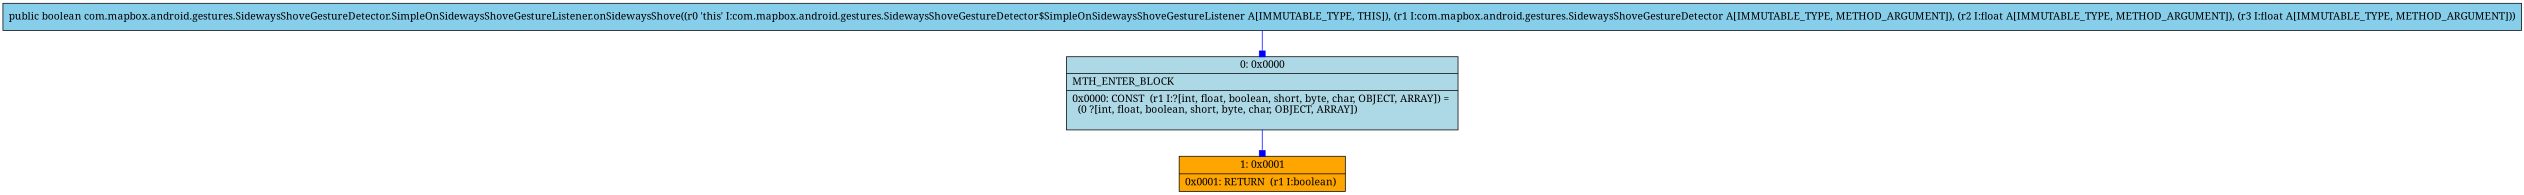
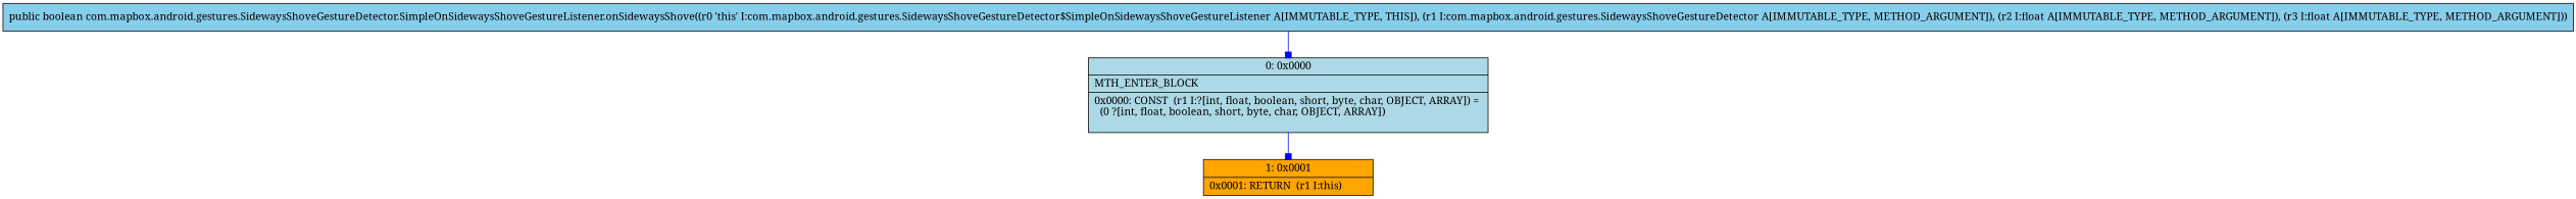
  digraph {
    fontname="Noto Serif"
    node [shape=record style=filled fontname="Noto Serif"]
    edge [color=blue style=solid arrowhead=box fontname="Noto Serif"]
    n1 [label="{0\:\ 0x0000|MTH_ENTER_BLOCK\l|0x0000: CONST  (r1 I:?[int, float, boolean, short, byte, char, OBJECT, ARRAY]) = \l  (0 ?[int, float, boolean, short, byte, char, OBJECT, ARRAY])\l \l}" fillcolor=lightblue]
-   n2 [label="{1\:\ 0x0001|0x0001: RETURN  (r1 I:boolean) \l}" fillcolor=orange]
+   n2 [label="{1\:\ 0x0001|0x0001: RETURN  (r1 I:this) \l}" fillcolor=orange]
    n3 [label="{public boolean com.mapbox.android.gestures.SidewaysShoveGestureDetector.SimpleOnSidewaysShoveGestureListener.onSidewaysShove((r0 'this' I:com.mapbox.android.gestures.SidewaysShoveGestureDetector$SimpleOnSidewaysShoveGestureListener A[IMMUTABLE_TYPE, THIS]), (r1 I:com.mapbox.android.gestures.SidewaysShoveGestureDetector A[IMMUTABLE_TYPE, METHOD_ARGUMENT]), (r2 I:float A[IMMUTABLE_TYPE, METHOD_ARGUMENT]), (r3 I:float A[IMMUTABLE_TYPE, METHOD_ARGUMENT])) }" fillcolor=skyblue]
    n1 -> n2
    n3 -> n1
  }
